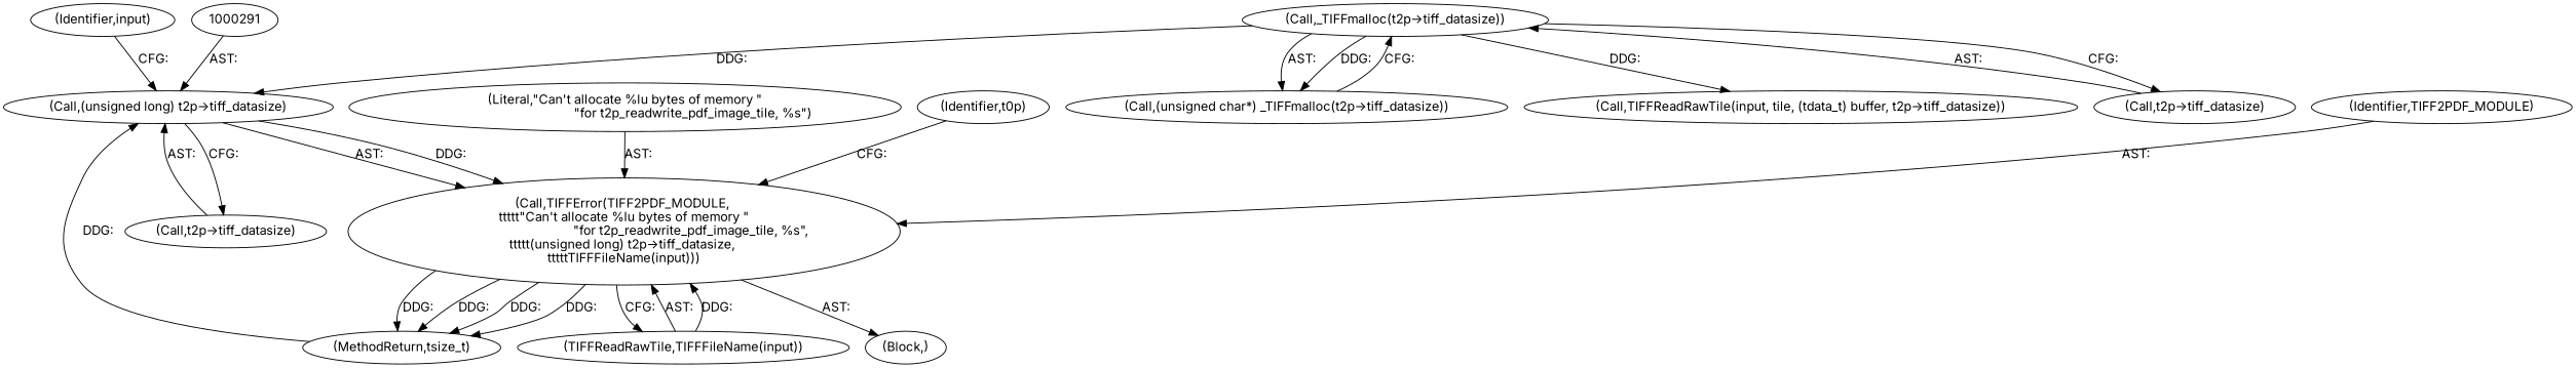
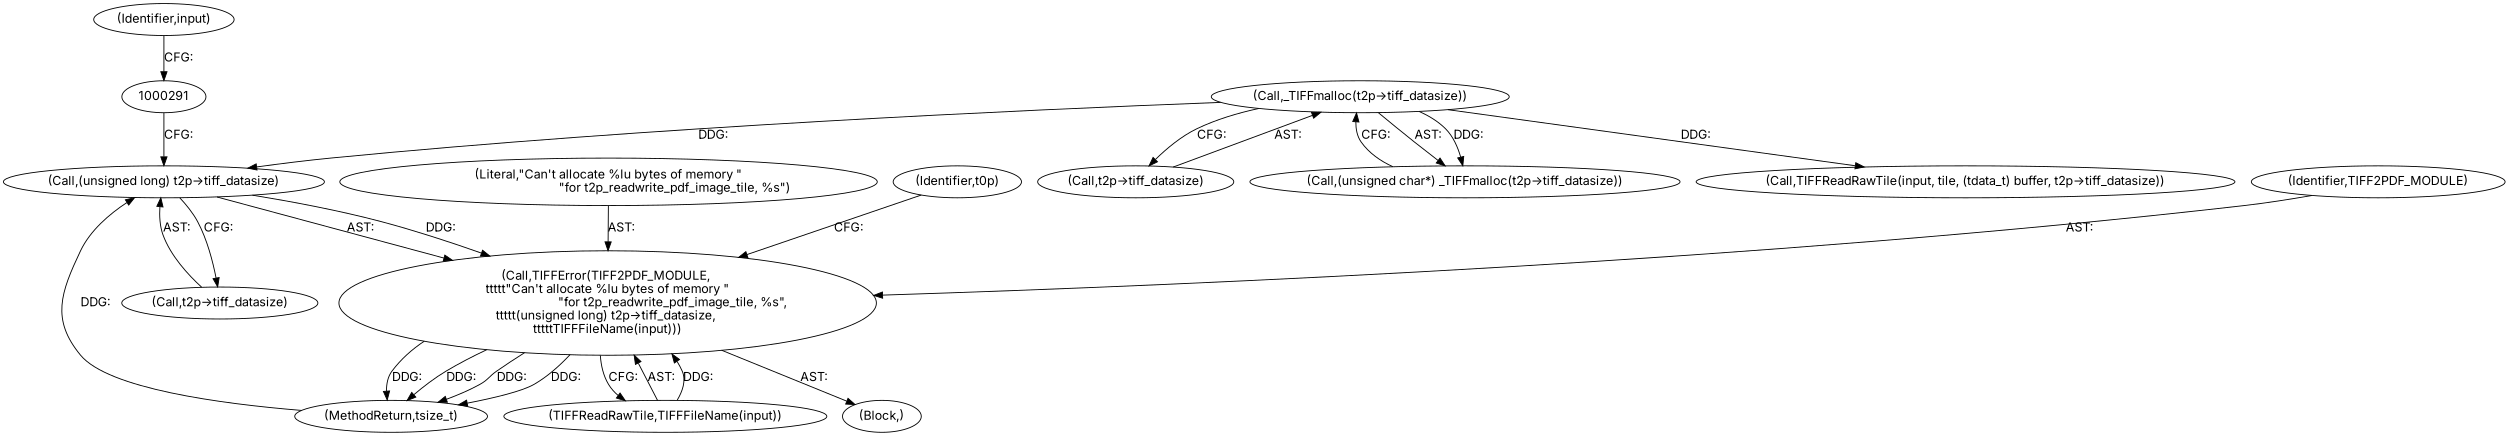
  digraph {
    fontname=Inter
    node [fontname=Inter]
    edge [fontname=Inter]
    n1 [label="(Call,(unsigned long) t2p->tiff_datasize)"]
    n2 [label="(Call,TIFFError(TIFF2PDF_MODULE, \n\t\t\t\t\t\"Can't allocate %lu bytes of memory \"\n                                        \"for t2p_readwrite_pdf_image_tile, %s\", \n\t\t\t\t\t(unsigned long) t2p->tiff_datasize, \n\t\t\t\t\tTIFFFileName(input)))"]
    n3 [label="(Call,t2p->tiff_datasize)"]
    n4 [label="(MethodReturn,tsize_t)"]
    n5 [label="(TIFFReadRawTile,TIFFFileName(input))"]
    n6 [label="(Block,)"]
    n7 [label="(Call,_TIFFmalloc(t2p->tiff_datasize))"]
    n8 [label="(Call,t2p->tiff_datasize)"]
    n9 [label="(Call,(unsigned char*) _TIFFmalloc(t2p->tiff_datasize))"]
    n10 [label="(Call,TIFFReadRawTile(input, tile, (tdata_t) buffer, t2p->tiff_datasize))"]
    n11 [label="(Literal,\"Can't allocate %lu bytes of memory \"\n                                        \"for t2p_readwrite_pdf_image_tile, %s\")"]
    n12 [label="(Identifier,t0p)"]
    n13 [label="(Identifier,input)"]
    n14 [label="(Identifier,TIFF2PDF_MODULE)"]
    1000291
    n1 -> n2 [label="AST: "]
    n1 -> n2 [label="DDG: "]
    n1 -> n3 [label="CFG: "]
    n2 -> n4 [label="DDG: "]
    n2 -> n4 [label="DDG: "]
    n2 -> n4 [label="DDG: "]
    n2 -> n4 [label="DDG: "]
    n2 -> n5 [label="CFG: "]
    n2 -> n6 [label="AST: "]
    n3 -> n1 [label="AST: "]
    n4 -> n1 [label="DDG: "]
    n5 -> n2 [label="AST: "]
    n5 -> n2 [label="DDG: "]
    n7 -> n1 [label="DDG: "]
    n7 -> n8 [label="CFG: "]
    n7 -> n9 [label="AST: "]
    n7 -> n9 [label="DDG: "]
    n7 -> n10 [label="DDG: "]
    n8 -> n7 [label="AST: "]
    n9 -> n7 [label="CFG: "]
    n11 -> n2 [label="AST: "]
    n12 -> n2 [label="CFG: "]
-   n13 -> n1 [label="CFG: "]
+   n13 -> 1000291 [label="CFG: "]
    n14 -> n2 [label="AST: "]
-   1000291 -> n1 [label="AST: "]
+   1000291 -> n1 [label="CFG: "]
  }
